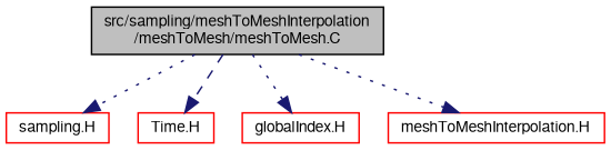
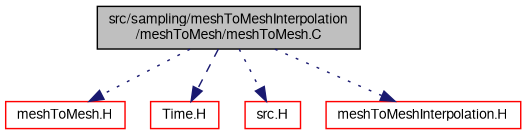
  digraph {
    node [color=red fontname=FreeSans fontsize=10 shape=record]
    edge [color=midnightblue fontname=FreeSans fontsize=10 labelfontname=FreeSans labelfontsize=10 style=dotted]
    n1 [color=black fillcolor=grey75 fontcolor=black height=0.2 label="src/sampling/meshToMeshInterpolation\l/meshToMesh/meshToMesh.C" style=filled width=0.4]
-   n2 [height=0.2 label="sampling.H" width=0.4]
+   n2 [height=0.2 label="meshToMesh.H" width=0.4]
    n3 [height=0.2 label="Time.H" width=0.4]
-   n4 [height=0.2 label="globalIndex.H" width=0.4]
+   n4 [height=0.2 label="src.H" width=0.4]
    n5 [height=0.2 label="meshToMeshInterpolation.H" width=0.4]
    n1 -> n2
    n1 -> n3 [style=dashed]
    n1 -> n4
    n1 -> n5
  }
